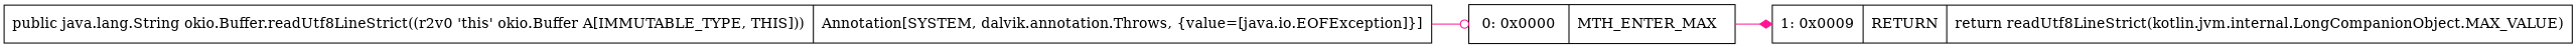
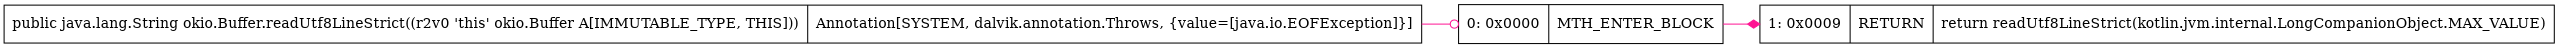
  digraph {
    rankdir=LR
    node [shape=record]
    edge [color=deeppink]
-   n1 [label="{0\:\ 0x0000|MTH_ENTER_MAX\l}"]
+   n1 [label="{0\:\ 0x0000|MTH_ENTER_BLOCK\l}"]
    n2 [label="{1\:\ 0x0009|RETURN\l|return readUtf8LineStrict(kotlin.jvm.internal.LongCompanionObject.MAX_VALUE)\l}"]
    n3 [label="{public java.lang.String okio.Buffer.readUtf8LineStrict((r2v0 'this' okio.Buffer A[IMMUTABLE_TYPE, THIS]))  | Annotation[SYSTEM, dalvik.annotation.Throws, \{value=[java.io.EOFException]\}]\l}"]
    n1 -> n2 [arrowhead=diamond]
    n3 -> n1 [arrowhead=odot]
  }
